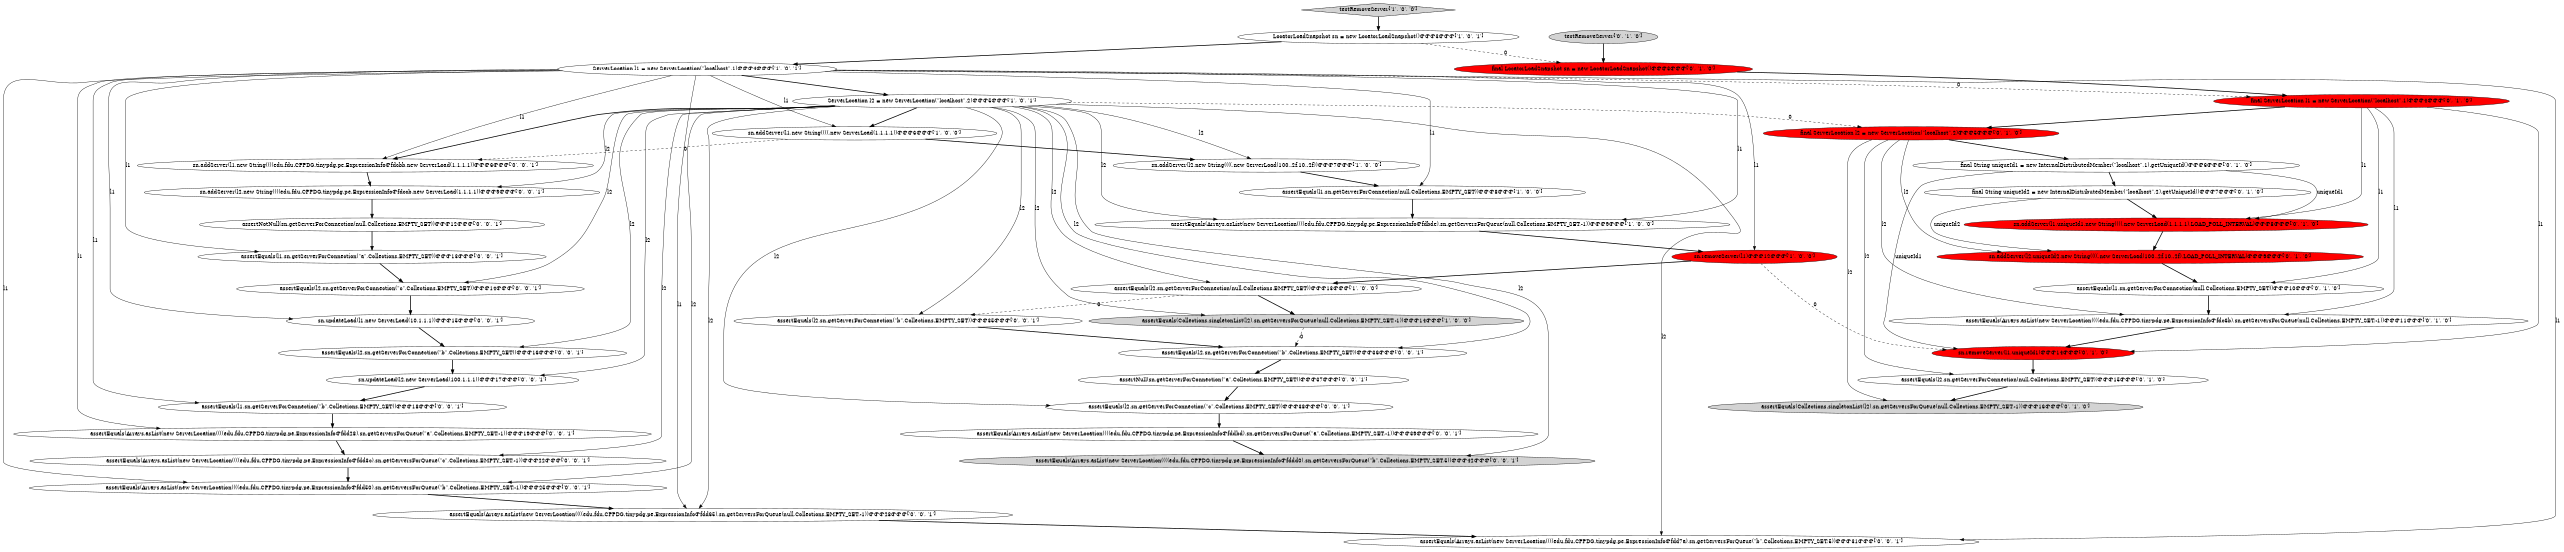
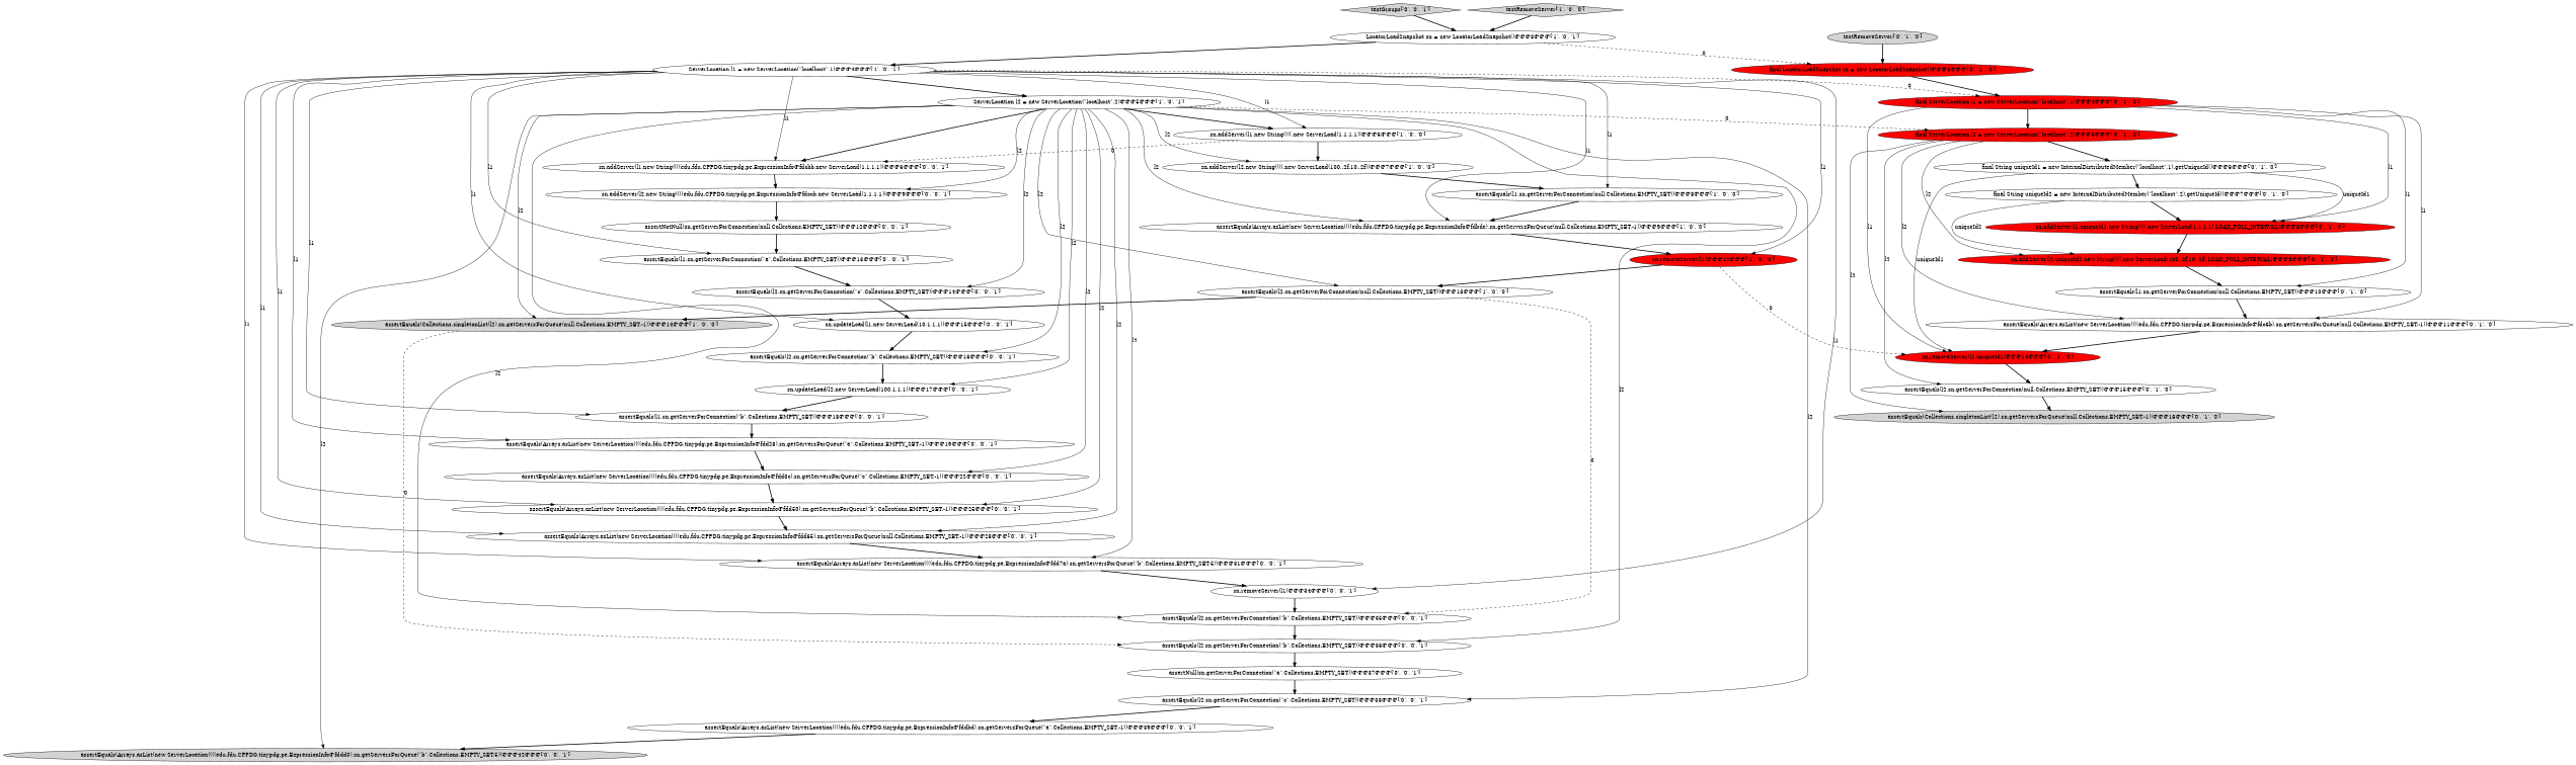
  digraph {
    node [fillcolor=white shape=ellipse style=filled]
    edge [style=bold]
    n1 [label="assertEquals(Arrays.asList(new ServerLocation((((edu.fdu.CPPDG.tinypdg.pe.ExpressionInfo@fdd65),sn.getServersForQueue(null,Collections.EMPTY_SET,-1))@@@28@@@['0', '0', '1']"]
    n2 [label="assertEquals(Arrays.asList(new ServerLocation((((edu.fdu.CPPDG.tinypdg.pe.ExpressionInfo@fdd7a),sn.getServersForQueue(\"b\",Collections.EMPTY_SET,5))@@@31@@@['0', '0', '1']"]
+   n3 [label="sn.removeServer(l1)@@@34@@@['0', '0', '1']"]
    n4 [label="sn.addServer(l1,new String((((edu.fdu.CPPDG.tinypdg.pe.ExpressionInfo@fdcbb,new ServerLoad(1,1,1,1))@@@6@@@['0', '0', '1']"]
    n5 [label="sn.addServer(l2,new String((((edu.fdu.CPPDG.tinypdg.pe.ExpressionInfo@fdccb,new ServerLoad(1,1,1,1))@@@9@@@['0', '0', '1']"]
    n6 [label="assertNotNull(sn.getServerForConnection(null,Collections.EMPTY_SET))@@@12@@@['0', '0', '1']"]
    n7 [fillcolor=red label="sn.addServer(l1,uniqueId1,new String((((,new ServerLoad(1,1,1,1),LOAD_POLL_INTERVAL)@@@8@@@['0', '1', '0']"]
    n8 [fillcolor=red label="sn.addServer(l2,uniqueId2,new String((((,new ServerLoad(100,.2f,10,.2f),LOAD_POLL_INTERVAL)@@@9@@@['0', '1', '0']"]
    n9 [label="assertEquals(l1,sn.getServerForConnection(null,Collections.EMPTY_SET))@@@10@@@['0', '1', '0']"]
    n10 [label="assertEquals(l1,sn.getServerForConnection(null,Collections.EMPTY_SET))@@@8@@@['1', '0', '0']"]
    n11 [label="assertEquals(Arrays.asList(new ServerLocation((((edu.fdu.CPPDG.tinypdg.pe.ExpressionInfo@fdbde),sn.getServersForQueue(null,Collections.EMPTY_SET,-1))@@@9@@@['1', '0', '0']"]
    n12 [fillcolor=red label="sn.removeServer(l1)@@@12@@@['1', '0', '0']"]
    n13 [label="sn.addServer(l2,new String((((,new ServerLoad(100,.2f,10,.2f))@@@7@@@['1', '0', '0']"]
    n14 [label="sn.updateLoad(l1,new ServerLoad(10,1,1,1))@@@15@@@['0', '0', '1']"]
    n15 [label="assertEquals(l2,sn.getServerForConnection(\"b\",Collections.EMPTY_SET))@@@16@@@['0', '0', '1']"]
    n16 [label="sn.updateLoad(l2,new ServerLoad(100,1,1,1))@@@17@@@['0', '0', '1']"]
    n17 [fillcolor=lightgray label="assertEquals(Arrays.asList(new ServerLocation((((edu.fdu.CPPDG.tinypdg.pe.ExpressionInfo@fddd0),sn.getServersForQueue(\"b\",Collections.EMPTY_SET,5))@@@42@@@['0', '0', '1']"]
    n18 [label="ServerLocation l1 = new ServerLocation(\"localhost\",1)@@@4@@@['1', '0', '1']"]
    n19 [label="assertEquals(l1,sn.getServerForConnection(\"b\",Collections.EMPTY_SET))@@@18@@@['0', '0', '1']"]
    n20 [label="ServerLocation l2 = new ServerLocation(\"localhost\",2)@@@5@@@['1', '0', '1']"]
    n21 [fillcolor=red label="final ServerLocation l1 = new ServerLocation(\"localhost\",1)@@@4@@@['0', '1', '0']"]
    n22 [label="sn.addServer(l1,new String((((,new ServerLoad(1,1,1,1))@@@6@@@['1', '0', '0']"]
    n23 [label="assertEquals(Arrays.asList(new ServerLocation((((edu.fdu.CPPDG.tinypdg.pe.ExpressionInfo@fdd28),sn.getServersForQueue(\"a\",Collections.EMPTY_SET,-1))@@@19@@@['0', '0', '1']"]
    n24 [label="assertEquals(Arrays.asList(new ServerLocation((((edu.fdu.CPPDG.tinypdg.pe.ExpressionInfo@fdd50),sn.getServersForQueue(\"b\",Collections.EMPTY_SET,-1))@@@25@@@['0', '0', '1']"]
    n25 [label="assertEquals(l1,sn.getServerForConnection(\"a\",Collections.EMPTY_SET))@@@13@@@['0', '0', '1']"]
    n26 [fillcolor=lightgray label="assertEquals(Collections.singletonList(l2),sn.getServersForQueue(null,Collections.EMPTY_SET,-1))@@@14@@@['1', '0', '0']"]
    n27 [label="assertEquals(l2,sn.getServerForConnection(\"b\",Collections.EMPTY_SET))@@@36@@@['0', '0', '1']"]
    n28 [label="assertEquals(Arrays.asList(new ServerLocation((((edu.fdu.CPPDG.tinypdg.pe.ExpressionInfo@fdd3c),sn.getServersForQueue(\"c\",Collections.EMPTY_SET,-1))@@@22@@@['0', '0', '1']"]
    n29 [label="assertEquals(l2,sn.getServerForConnection(\"c\",Collections.EMPTY_SET))@@@38@@@['0', '0', '1']"]
    n30 [fillcolor=red label="final ServerLocation l2 = new ServerLocation(\"localhost\",2)@@@5@@@['0', '1', '0']"]
    n31 [label="assertEquals(l2,sn.getServerForConnection(\"c\",Collections.EMPTY_SET))@@@14@@@['0', '0', '1']"]
    n32 [label="assertEquals(l2,sn.getServerForConnection(\"b\",Collections.EMPTY_SET))@@@35@@@['0', '0', '1']"]
    n33 [label="assertEquals(l2,sn.getServerForConnection(null,Collections.EMPTY_SET))@@@13@@@['1', '0', '0']"]
    n34 [fillcolor=red label="sn.removeServer(l1,uniqueId1)@@@14@@@['0', '1', '0']"]
    n35 [label="assertEquals(Arrays.asList(new ServerLocation((((edu.fdu.CPPDG.tinypdg.pe.ExpressionInfo@fdc6b),sn.getServersForQueue(null,Collections.EMPTY_SET,-1))@@@11@@@['0', '1', '0']"]
    n36 [fillcolor=lightgray label="testRemoveServer['0', '1', '0']"]
    n37 [fillcolor=red label="final LocatorLoadSnapshot sn = new LocatorLoadSnapshot()@@@3@@@['0', '1', '0']"]
    n38 [label="assertNull(sn.getServerForConnection(\"a\",Collections.EMPTY_SET))@@@37@@@['0', '0', '1']"]
    n39 [label="assertEquals(l2,sn.getServerForConnection(null,Collections.EMPTY_SET))@@@15@@@['0', '1', '0']"]
    n40 [fillcolor=lightgray label="assertEquals(Collections.singletonList(l2),sn.getServersForQueue(null,Collections.EMPTY_SET,-1))@@@16@@@['0', '1', '0']"]
    n41 [label="assertEquals(Arrays.asList(new ServerLocation((((edu.fdu.CPPDG.tinypdg.pe.ExpressionInfo@fddbd),sn.getServersForQueue(\"a\",Collections.EMPTY_SET,-1))@@@39@@@['0', '0', '1']"]
    n42 [label="final String uniqueId1 = new InternalDistributedMember(\"localhost\",1).getUniqueId()@@@6@@@['0', '1', '0']"]
    n43 [label="final String uniqueId2 = new InternalDistributedMember(\"localhost\",2).getUniqueId()@@@7@@@['0', '1', '0']"]
    n44 [label="LocatorLoadSnapshot sn = new LocatorLoadSnapshot()@@@3@@@['1', '0', '1']"]
+   n45 [fillcolor=lightgray label="testGroups['0', '0', '1']" shape=diamond]
    n46 [fillcolor=lightgray label="testRemoveServer['1', '0', '0']" shape=diamond]
    n1 -> n2
+   n2 -> n3
+   n3 -> n32
    n4 -> n5
    n5 -> n6
    n6 -> n25
    n7 -> n8
    n8 -> n9
    n9 -> n35
    n10 -> n11
    n11 -> n12
    n12 -> n33
    n12 -> n34 [label=0 style=dashed]
    n13 -> n10
    n14 -> n15
    n15 -> n16
    n16 -> n19
    n18 -> n1 [label=l1 style=solid]
    n18 -> n2 [label=l1 style=solid]
+   n18 -> n3 [label=l1 style=solid]
    n18 -> n4 [label=l1 style=solid]
    n18 -> n10 [label=l1 style=solid]
    n18 -> n11 [label=l1 style=solid]
    n18 -> n12 [label=l1 style=solid]
    n18 -> n14 [label=l1 style=solid]
    n18 -> n19 [label=l1 style=solid]
    n18 -> n20
    n18 -> n21 [label=0 style=dashed]
    n18 -> n22 [label=l1 style=solid]
    n18 -> n23 [label=l1 style=solid]
    n18 -> n24 [label=l1 style=solid]
    n18 -> n25 [label=l1 style=solid]
    n19 -> n23
    n20 -> n1 [label=l2 style=solid]
    n20 -> n2 [label=l2 style=solid]
    n20 -> n4
    n20 -> n5 [label=l2 style=solid]
    n20 -> n11 [label=l2 style=solid]
    n20 -> n13 [label=l2 style=solid]
    n20 -> n15 [label=l2 style=solid]
    n20 -> n16 [label=l2 style=solid]
    n20 -> n17 [label=l2 style=solid]
    n20 -> n22
    n20 -> n24 [label=l2 style=solid]
    n20 -> n26 [label=l2 style=solid]
    n20 -> n27 [label=l2 style=solid]
    n20 -> n28 [label=l2 style=solid]
    n20 -> n29 [label=l2 style=solid]
    n20 -> n30 [label=0 style=dashed]
    n20 -> n31 [label=l2 style=solid]
    n20 -> n32 [label=l2 style=solid]
    n20 -> n33 [label=l2 style=solid]
    n21 -> n7 [label=l1 style=solid]
    n21 -> n9 [label=l1 style=solid]
    n21 -> n30
    n21 -> n34 [label=l1 style=solid]
    n21 -> n35 [label=l1 style=solid]
    n22 -> n4 [label=0 style=dashed]
    n22 -> n13
    n23 -> n28
    n24 -> n1
    n25 -> n31
    n26 -> n27 [label=0 style=dashed]
    n27 -> n38
    n28 -> n24
    n29 -> n41
    n30 -> n8 [label=l2 style=solid]
    n30 -> n35 [label=l2 style=solid]
    n30 -> n39 [label=l2 style=solid]
    n30 -> n40 [label=l2 style=solid]
    n30 -> n42
    n31 -> n14
    n32 -> n27
    n33 -> n26
    n33 -> n32 [label=0 style=dashed]
    n34 -> n39
    n35 -> n34
    n36 -> n37
    n37 -> n21
    n38 -> n29
    n39 -> n40
    n41 -> n17
    n42 -> n7 [label=uniqueId1 style=solid]
    n42 -> n34 [label=uniqueId1 style=solid]
    n42 -> n43
    n43 -> n7
    n43 -> n8 [label=uniqueId2 style=solid]
    n44 -> n18
    n44 -> n37 [label=0 style=dashed]
+   n45 -> n44
    n46 -> n44
  }
